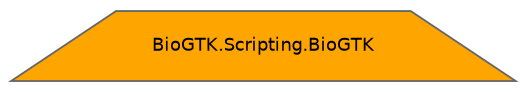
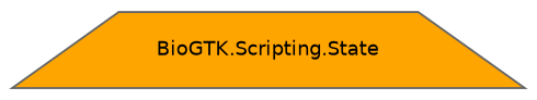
  digraph {
    rankdir=TB
-   n1 [color=grey40 fillcolor=orange fontname=Helvetica fontsize=10 height=0.2 label="BioGTK.Scripting.BioGTK" shape=trapezium style=filled width=0.4]
+   n1 [color=grey40 fillcolor=orange fontname=Helvetica fontsize=10 height=0.2 label="BioGTK.Scripting.State" shape=trapezium style=filled width=0.4]
  }
